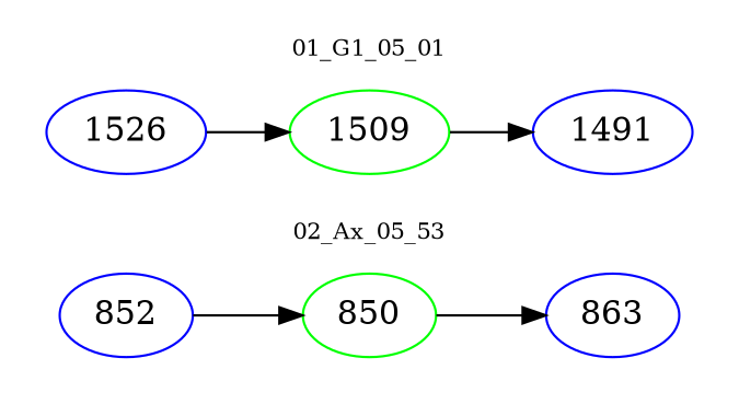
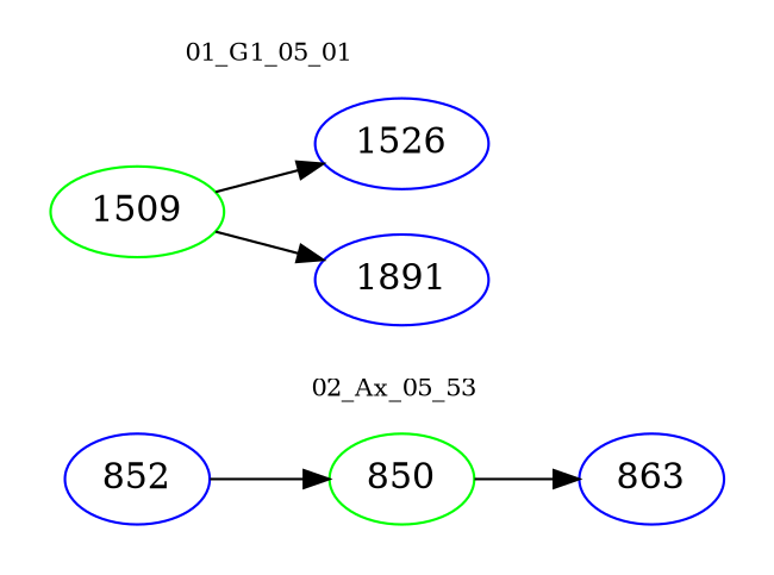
  digraph {
    rankdir=LR
    node [color=blue]
    edge [color=black]
    n1 [color=green label=850]
    n2 [label=852]
    n3 [label=863]
    n4 [color=green label=1509]
-   n5 [label=1491]
+   n5 [label=1891]
    n6 [label=1526]
    subgraph cluster_1 {
      color=white
      fontsize=10
      label="02_Ax_05_53"
      n1
      n2
      n3
    }
    subgraph cluster_2 {
      color=white
      fontsize=10
      label="01_G1_05_01"
      n4
      n5
      n6
    }
    n1 -> n3
    n2 -> n1
    n4 -> n5
-   n6 -> n4
+   n4 -> n6
  }
